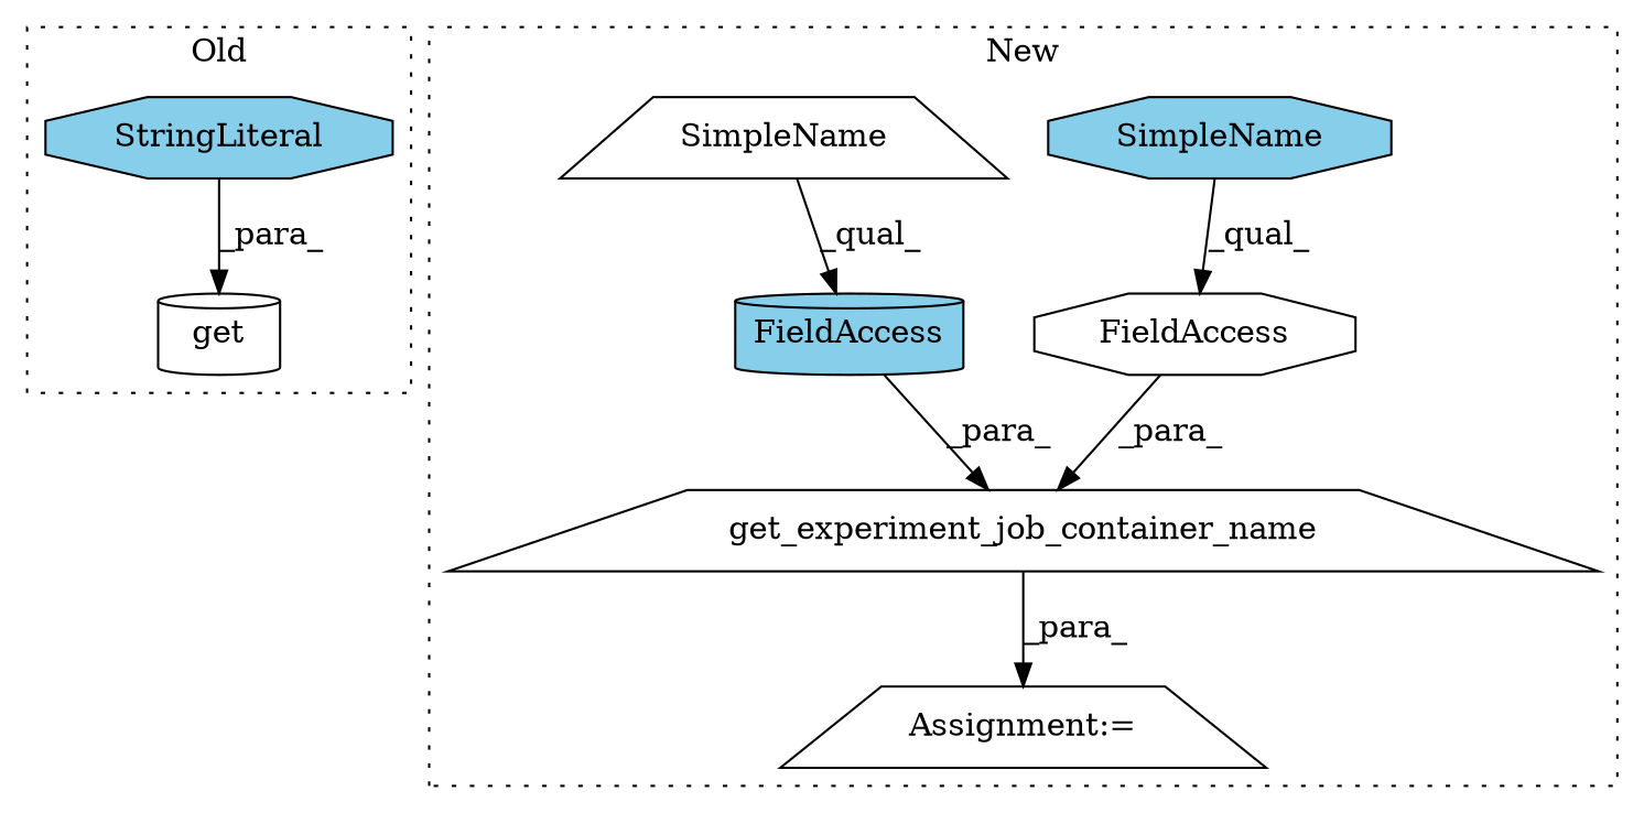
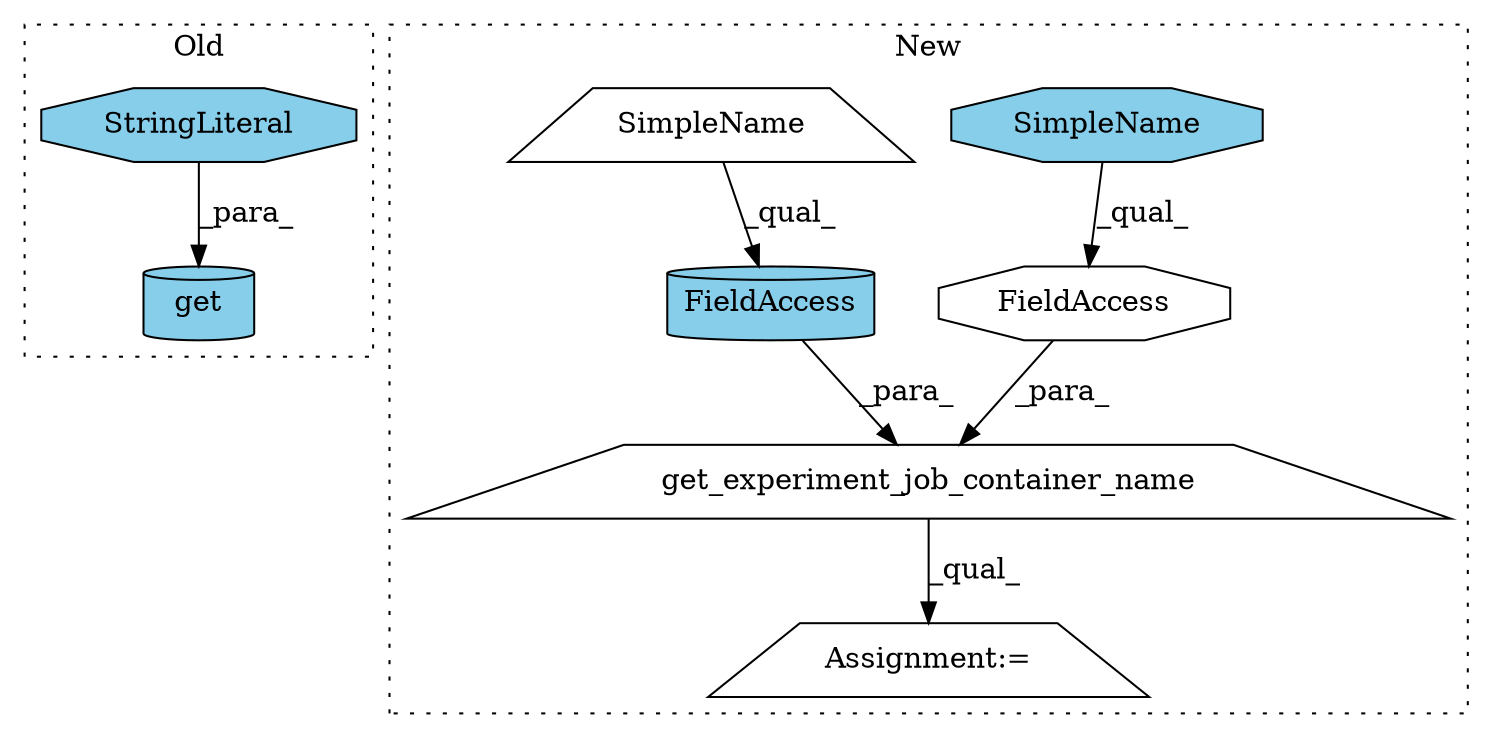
  digraph {
    node [a=32 fillcolor=skyblue l=10 s=4382 shape=octagon style=filled]
-   n1 [fillcolor=white l="4,1" label=get s="4275,4310" shape=cylinder]
+   n1 [l="4,1" label=get s="4275,4310" shape=cylinder]
    n2 [a=45 l=31 label=StringLiteral s=4279]
    n3 [fillcolor=white l="34,1" label=get_experiment_job_container_name s="4348,4421" shape=trapezium]
    n4 [a=22 l=18 label=FieldAccess shape=cylinder]
    n5 [a=22 fillcolor=white l=20 label=FieldAccess s=4401]
    n6 [a=7 fillcolor=white l=1 label="Assignment:=" s=4347 shape=trapezium]
    n7 [a=42 label=SimpleName s=4401]
    n8 [a=42 fillcolor=white label=SimpleName shape=trapezium]
    subgraph cluster_1 {
      label=Old
      style=dotted
      n1
      n2
    }
    subgraph cluster_2 {
      label=New
      style=dotted
      n3
      n4
      n5
      n6
      n7
      n8
    }
    n2 -> n1 [label=_para_]
-   n3 -> n6 [label=_para_]
+   n3 -> n6 [label=_qual_]
    n4 -> n3 [label=_para_]
    n5 -> n3 [label=_para_]
    n7 -> n5 [label=_qual_]
    n8 -> n4 [label=_qual_]
  }
